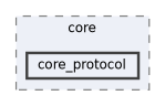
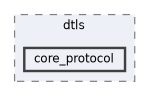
  digraph {
    compound=true
    rankdir=LR
    n1 [color=grey25 fillcolor="#edf0f7" fontname=Helvetica fontsize=10 height=0.2 label=core_protocol shape=box style="filled,bold" width=0.4]
    subgraph cluster_1 {
      bgcolor="#edf0f7"
      fontname=Helvetica
      fontsize=10
-     label=core
+     label=dtls
      pencolor=grey50
      style="filled,dashed"
      n1
    }
  }
